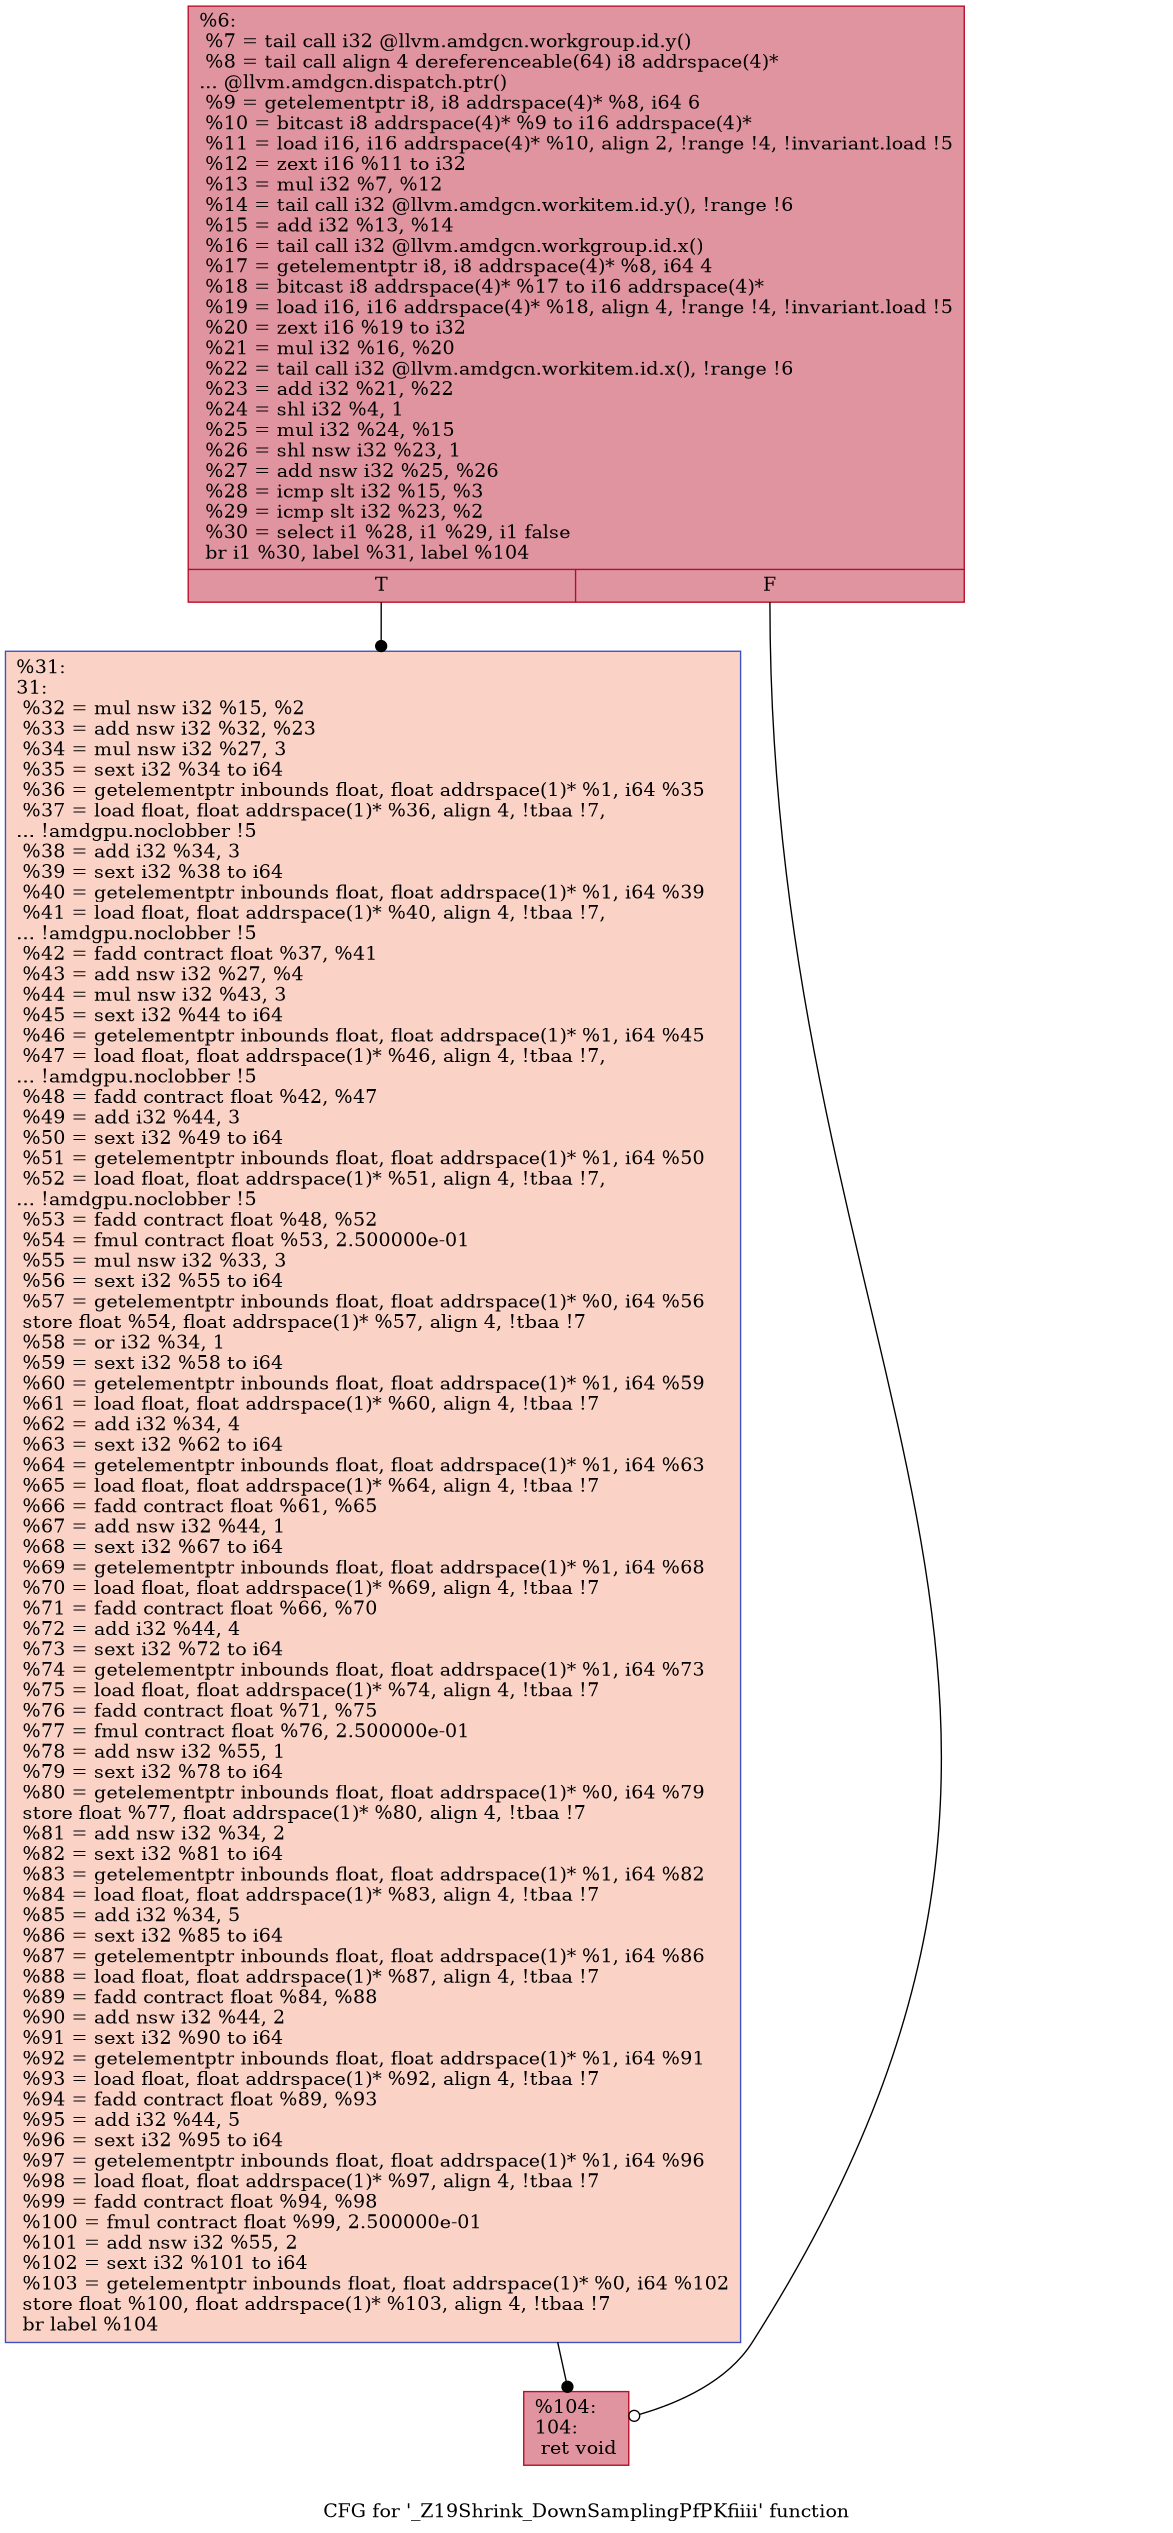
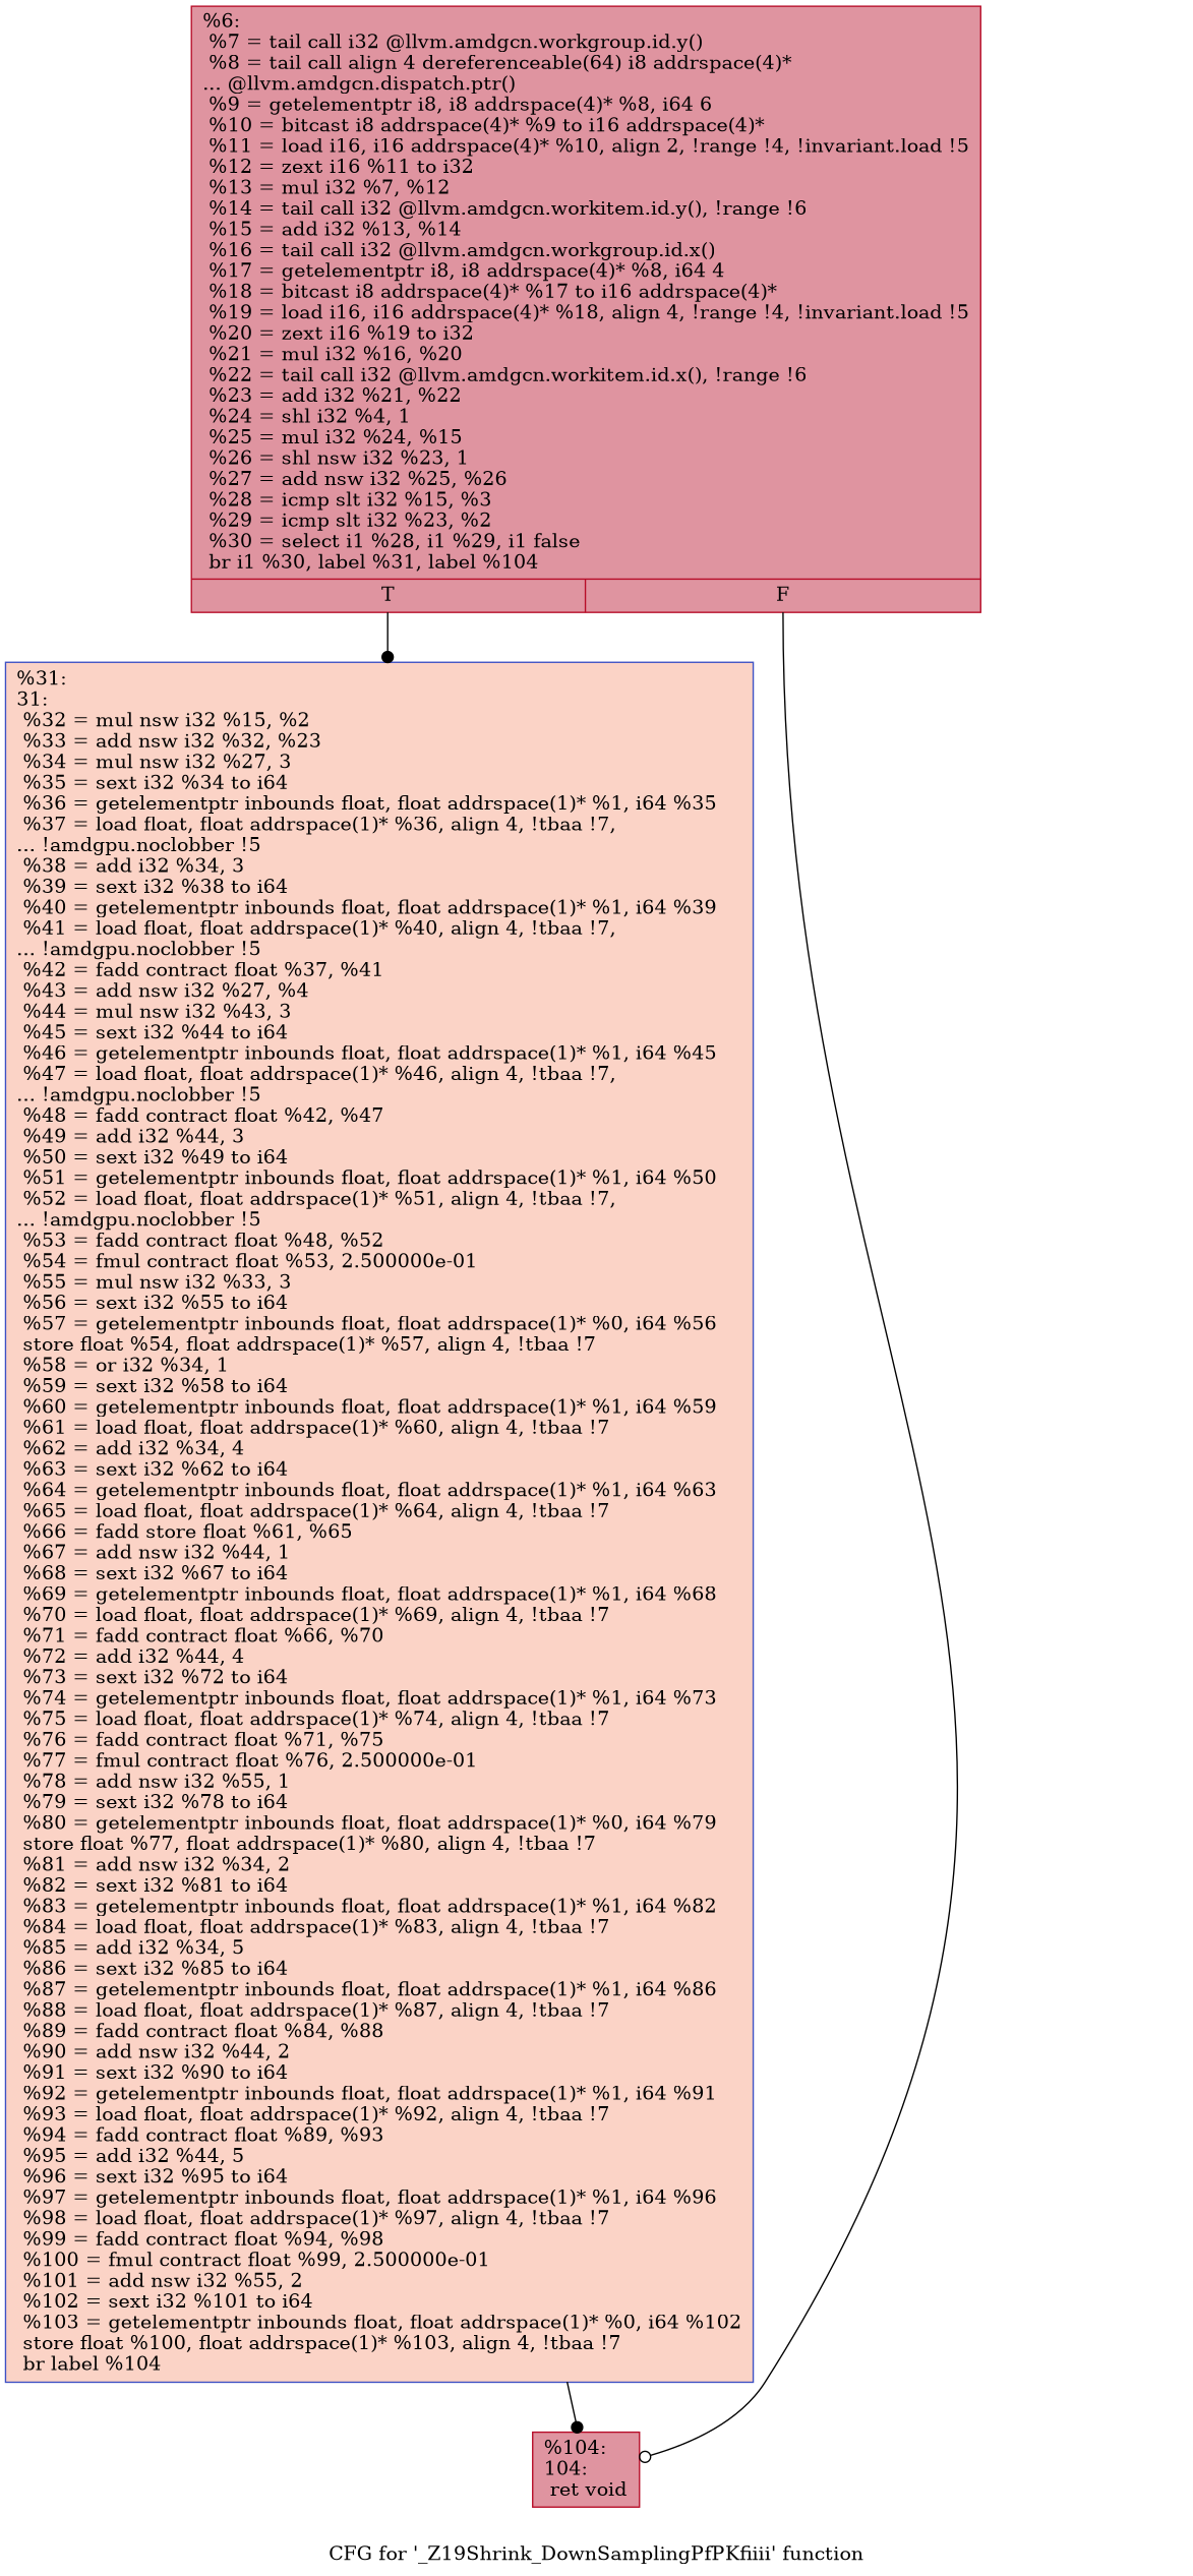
  digraph {
    label="CFG for '_Z19Shrink_DownSamplingPfPKfiiii' function"
    node [color="#b70d28ff" fillcolor="#b70d2870" shape=record style=filled]
    edge [arrowhead=dot]
    n1 [label="{%6:\l  %7 = tail call i32 @llvm.amdgcn.workgroup.id.y()\l  %8 = tail call align 4 dereferenceable(64) i8 addrspace(4)*\l... @llvm.amdgcn.dispatch.ptr()\l  %9 = getelementptr i8, i8 addrspace(4)* %8, i64 6\l  %10 = bitcast i8 addrspace(4)* %9 to i16 addrspace(4)*\l  %11 = load i16, i16 addrspace(4)* %10, align 2, !range !4, !invariant.load !5\l  %12 = zext i16 %11 to i32\l  %13 = mul i32 %7, %12\l  %14 = tail call i32 @llvm.amdgcn.workitem.id.y(), !range !6\l  %15 = add i32 %13, %14\l  %16 = tail call i32 @llvm.amdgcn.workgroup.id.x()\l  %17 = getelementptr i8, i8 addrspace(4)* %8, i64 4\l  %18 = bitcast i8 addrspace(4)* %17 to i16 addrspace(4)*\l  %19 = load i16, i16 addrspace(4)* %18, align 4, !range !4, !invariant.load !5\l  %20 = zext i16 %19 to i32\l  %21 = mul i32 %16, %20\l  %22 = tail call i32 @llvm.amdgcn.workitem.id.x(), !range !6\l  %23 = add i32 %21, %22\l  %24 = shl i32 %4, 1\l  %25 = mul i32 %24, %15\l  %26 = shl nsw i32 %23, 1\l  %27 = add nsw i32 %25, %26\l  %28 = icmp slt i32 %15, %3\l  %29 = icmp slt i32 %23, %2\l  %30 = select i1 %28, i1 %29, i1 false\l  br i1 %30, label %31, label %104\l|{<s0>T|<s1>F}}"]
-   n2 [color="#3d50c3ff" fillcolor="#f59c7d70" label="{%31:\l31:                                               \l  %32 = mul nsw i32 %15, %2\l  %33 = add nsw i32 %32, %23\l  %34 = mul nsw i32 %27, 3\l  %35 = sext i32 %34 to i64\l  %36 = getelementptr inbounds float, float addrspace(1)* %1, i64 %35\l  %37 = load float, float addrspace(1)* %36, align 4, !tbaa !7,\l... !amdgpu.noclobber !5\l  %38 = add i32 %34, 3\l  %39 = sext i32 %38 to i64\l  %40 = getelementptr inbounds float, float addrspace(1)* %1, i64 %39\l  %41 = load float, float addrspace(1)* %40, align 4, !tbaa !7,\l... !amdgpu.noclobber !5\l  %42 = fadd contract float %37, %41\l  %43 = add nsw i32 %27, %4\l  %44 = mul nsw i32 %43, 3\l  %45 = sext i32 %44 to i64\l  %46 = getelementptr inbounds float, float addrspace(1)* %1, i64 %45\l  %47 = load float, float addrspace(1)* %46, align 4, !tbaa !7,\l... !amdgpu.noclobber !5\l  %48 = fadd contract float %42, %47\l  %49 = add i32 %44, 3\l  %50 = sext i32 %49 to i64\l  %51 = getelementptr inbounds float, float addrspace(1)* %1, i64 %50\l  %52 = load float, float addrspace(1)* %51, align 4, !tbaa !7,\l... !amdgpu.noclobber !5\l  %53 = fadd contract float %48, %52\l  %54 = fmul contract float %53, 2.500000e-01\l  %55 = mul nsw i32 %33, 3\l  %56 = sext i32 %55 to i64\l  %57 = getelementptr inbounds float, float addrspace(1)* %0, i64 %56\l  store float %54, float addrspace(1)* %57, align 4, !tbaa !7\l  %58 = or i32 %34, 1\l  %59 = sext i32 %58 to i64\l  %60 = getelementptr inbounds float, float addrspace(1)* %1, i64 %59\l  %61 = load float, float addrspace(1)* %60, align 4, !tbaa !7\l  %62 = add i32 %34, 4\l  %63 = sext i32 %62 to i64\l  %64 = getelementptr inbounds float, float addrspace(1)* %1, i64 %63\l  %65 = load float, float addrspace(1)* %64, align 4, !tbaa !7\l  %66 = fadd contract float %61, %65\l  %67 = add nsw i32 %44, 1\l  %68 = sext i32 %67 to i64\l  %69 = getelementptr inbounds float, float addrspace(1)* %1, i64 %68\l  %70 = load float, float addrspace(1)* %69, align 4, !tbaa !7\l  %71 = fadd contract float %66, %70\l  %72 = add i32 %44, 4\l  %73 = sext i32 %72 to i64\l  %74 = getelementptr inbounds float, float addrspace(1)* %1, i64 %73\l  %75 = load float, float addrspace(1)* %74, align 4, !tbaa !7\l  %76 = fadd contract float %71, %75\l  %77 = fmul contract float %76, 2.500000e-01\l  %78 = add nsw i32 %55, 1\l  %79 = sext i32 %78 to i64\l  %80 = getelementptr inbounds float, float addrspace(1)* %0, i64 %79\l  store float %77, float addrspace(1)* %80, align 4, !tbaa !7\l  %81 = add nsw i32 %34, 2\l  %82 = sext i32 %81 to i64\l  %83 = getelementptr inbounds float, float addrspace(1)* %1, i64 %82\l  %84 = load float, float addrspace(1)* %83, align 4, !tbaa !7\l  %85 = add i32 %34, 5\l  %86 = sext i32 %85 to i64\l  %87 = getelementptr inbounds float, float addrspace(1)* %1, i64 %86\l  %88 = load float, float addrspace(1)* %87, align 4, !tbaa !7\l  %89 = fadd contract float %84, %88\l  %90 = add nsw i32 %44, 2\l  %91 = sext i32 %90 to i64\l  %92 = getelementptr inbounds float, float addrspace(1)* %1, i64 %91\l  %93 = load float, float addrspace(1)* %92, align 4, !tbaa !7\l  %94 = fadd contract float %89, %93\l  %95 = add i32 %44, 5\l  %96 = sext i32 %95 to i64\l  %97 = getelementptr inbounds float, float addrspace(1)* %1, i64 %96\l  %98 = load float, float addrspace(1)* %97, align 4, !tbaa !7\l  %99 = fadd contract float %94, %98\l  %100 = fmul contract float %99, 2.500000e-01\l  %101 = add nsw i32 %55, 2\l  %102 = sext i32 %101 to i64\l  %103 = getelementptr inbounds float, float addrspace(1)* %0, i64 %102\l  store float %100, float addrspace(1)* %103, align 4, !tbaa !7\l  br label %104\l}"]
+   n2 [color="#3d50c3ff" fillcolor="#f59c7d70" label="{%31:\l31:                                               \l  %32 = mul nsw i32 %15, %2\l  %33 = add nsw i32 %32, %23\l  %34 = mul nsw i32 %27, 3\l  %35 = sext i32 %34 to i64\l  %36 = getelementptr inbounds float, float addrspace(1)* %1, i64 %35\l  %37 = load float, float addrspace(1)* %36, align 4, !tbaa !7,\l... !amdgpu.noclobber !5\l  %38 = add i32 %34, 3\l  %39 = sext i32 %38 to i64\l  %40 = getelementptr inbounds float, float addrspace(1)* %1, i64 %39\l  %41 = load float, float addrspace(1)* %40, align 4, !tbaa !7,\l... !amdgpu.noclobber !5\l  %42 = fadd contract float %37, %41\l  %43 = add nsw i32 %27, %4\l  %44 = mul nsw i32 %43, 3\l  %45 = sext i32 %44 to i64\l  %46 = getelementptr inbounds float, float addrspace(1)* %1, i64 %45\l  %47 = load float, float addrspace(1)* %46, align 4, !tbaa !7,\l... !amdgpu.noclobber !5\l  %48 = fadd contract float %42, %47\l  %49 = add i32 %44, 3\l  %50 = sext i32 %49 to i64\l  %51 = getelementptr inbounds float, float addrspace(1)* %1, i64 %50\l  %52 = load float, float addrspace(1)* %51, align 4, !tbaa !7,\l... !amdgpu.noclobber !5\l  %53 = fadd contract float %48, %52\l  %54 = fmul contract float %53, 2.500000e-01\l  %55 = mul nsw i32 %33, 3\l  %56 = sext i32 %55 to i64\l  %57 = getelementptr inbounds float, float addrspace(1)* %0, i64 %56\l  store float %54, float addrspace(1)* %57, align 4, !tbaa !7\l  %58 = or i32 %34, 1\l  %59 = sext i32 %58 to i64\l  %60 = getelementptr inbounds float, float addrspace(1)* %1, i64 %59\l  %61 = load float, float addrspace(1)* %60, align 4, !tbaa !7\l  %62 = add i32 %34, 4\l  %63 = sext i32 %62 to i64\l  %64 = getelementptr inbounds float, float addrspace(1)* %1, i64 %63\l  %65 = load float, float addrspace(1)* %64, align 4, !tbaa !7\l  %66 = fadd store float %61, %65\l  %67 = add nsw i32 %44, 1\l  %68 = sext i32 %67 to i64\l  %69 = getelementptr inbounds float, float addrspace(1)* %1, i64 %68\l  %70 = load float, float addrspace(1)* %69, align 4, !tbaa !7\l  %71 = fadd contract float %66, %70\l  %72 = add i32 %44, 4\l  %73 = sext i32 %72 to i64\l  %74 = getelementptr inbounds float, float addrspace(1)* %1, i64 %73\l  %75 = load float, float addrspace(1)* %74, align 4, !tbaa !7\l  %76 = fadd contract float %71, %75\l  %77 = fmul contract float %76, 2.500000e-01\l  %78 = add nsw i32 %55, 1\l  %79 = sext i32 %78 to i64\l  %80 = getelementptr inbounds float, float addrspace(1)* %0, i64 %79\l  store float %77, float addrspace(1)* %80, align 4, !tbaa !7\l  %81 = add nsw i32 %34, 2\l  %82 = sext i32 %81 to i64\l  %83 = getelementptr inbounds float, float addrspace(1)* %1, i64 %82\l  %84 = load float, float addrspace(1)* %83, align 4, !tbaa !7\l  %85 = add i32 %34, 5\l  %86 = sext i32 %85 to i64\l  %87 = getelementptr inbounds float, float addrspace(1)* %1, i64 %86\l  %88 = load float, float addrspace(1)* %87, align 4, !tbaa !7\l  %89 = fadd contract float %84, %88\l  %90 = add nsw i32 %44, 2\l  %91 = sext i32 %90 to i64\l  %92 = getelementptr inbounds float, float addrspace(1)* %1, i64 %91\l  %93 = load float, float addrspace(1)* %92, align 4, !tbaa !7\l  %94 = fadd contract float %89, %93\l  %95 = add i32 %44, 5\l  %96 = sext i32 %95 to i64\l  %97 = getelementptr inbounds float, float addrspace(1)* %1, i64 %96\l  %98 = load float, float addrspace(1)* %97, align 4, !tbaa !7\l  %99 = fadd contract float %94, %98\l  %100 = fmul contract float %99, 2.500000e-01\l  %101 = add nsw i32 %55, 2\l  %102 = sext i32 %101 to i64\l  %103 = getelementptr inbounds float, float addrspace(1)* %0, i64 %102\l  store float %100, float addrspace(1)* %103, align 4, !tbaa !7\l  br label %104\l}"]
    n3 [label="{%104:\l104:                                              \l  ret void\l}"]
    n1 -> n2 [tailport=s0]
    n1 -> n3 [tailport=s1 arrowhead=odot]
    n2 -> n3
  }
